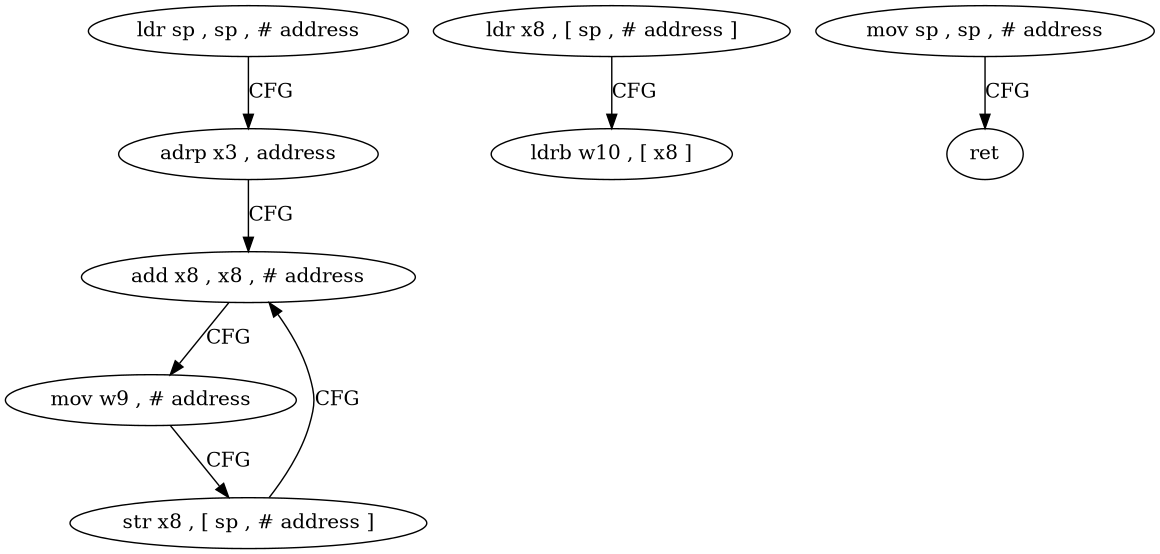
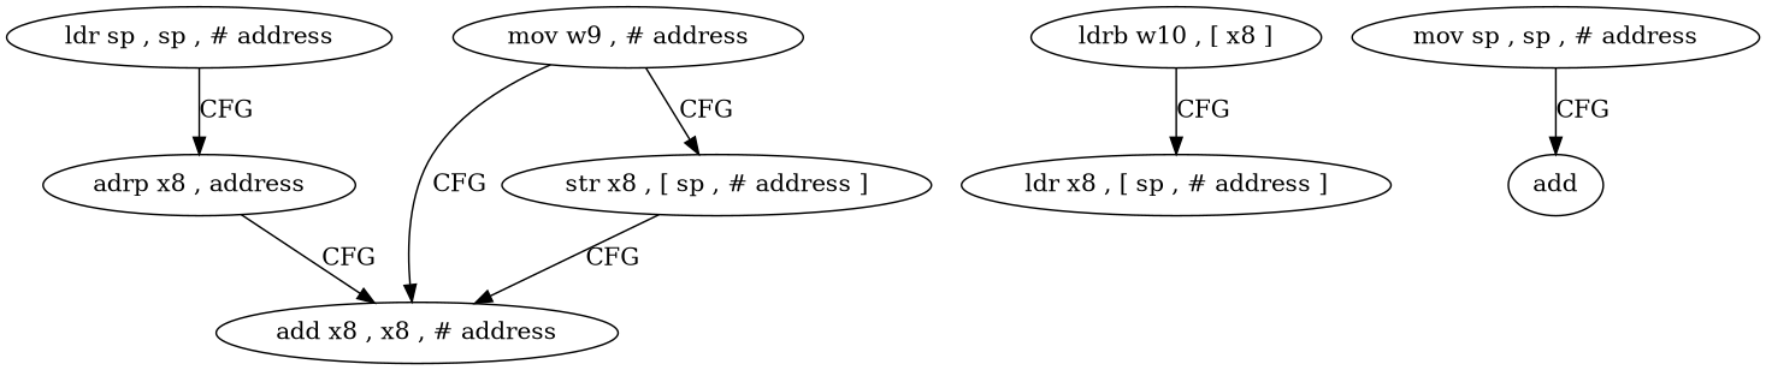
  digraph {
    n1 [label="ldr sp , sp , # address"]
-   n2 [label="adrp x3 , address"]
+   n2 [label="adrp x8 , address"]
    n3 [label="add x8 , x8 , # address"]
    n4 [label="mov w9 , # address"]
    n5 [label="str x8 , [ sp , # address ]"]
    n6 [label="ldr x8 , [ sp , # address ]"]
    n7 [label="ldrb w10 , [ x8 ]"]
    n8 [label="mov sp , sp , # address"]
-   n9 [label=ret]
+   n9 [label=add]
    n1 -> n2 [label=CFG]
    n2 -> n3 [label=CFG]
-   n3 -> n4 [label=CFG]
+   n4 -> n3 [label=CFG]
    n4 -> n5 [label=CFG]
    n5 -> n3 [label=CFG]
-   n6 -> n7 [label=CFG]
+   n7 -> n6 [label=CFG]
    n8 -> n9 [label=CFG]
  }
